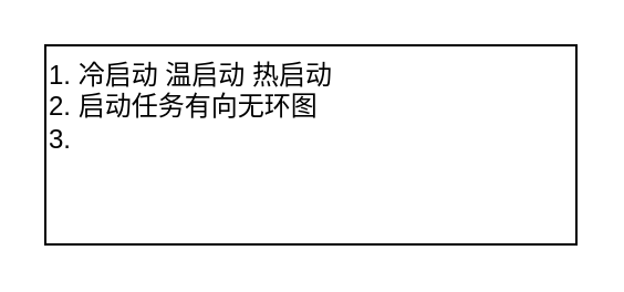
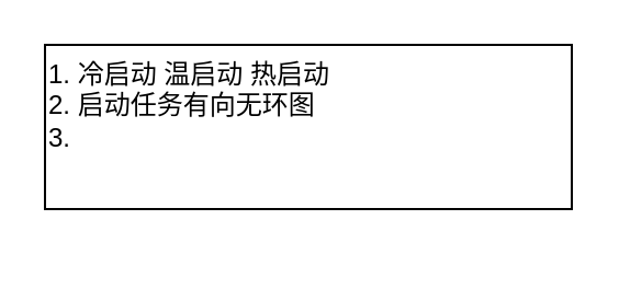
  <mxCell id="0" />
  <mxCell id="1" parent="0" />
- <mxCell id="2" value="1. 冷启动 温启动 热启动&lt;br&gt;2. 启动任务有向无环图&lt;br&gt;3." style="rounded=0;whiteSpace=wrap;html=1;align=left;verticalAlign=top;" vertex="1" parent="1"><mxGeometry x="20" y="20" width="240" height="90" as="geometry" /></mxCell>
+ <mxCell id="2" value="1. 冷启动 温启动 热启动&lt;br&gt;2. 启动任务有向无环图&lt;br&gt;3." style="rounded=0;whiteSpace=wrap;html=1;align=left;verticalAlign=top;" vertex="1" parent="1"><mxGeometry x="20" y="20" width="240" height="75" as="geometry" /></mxCell>
